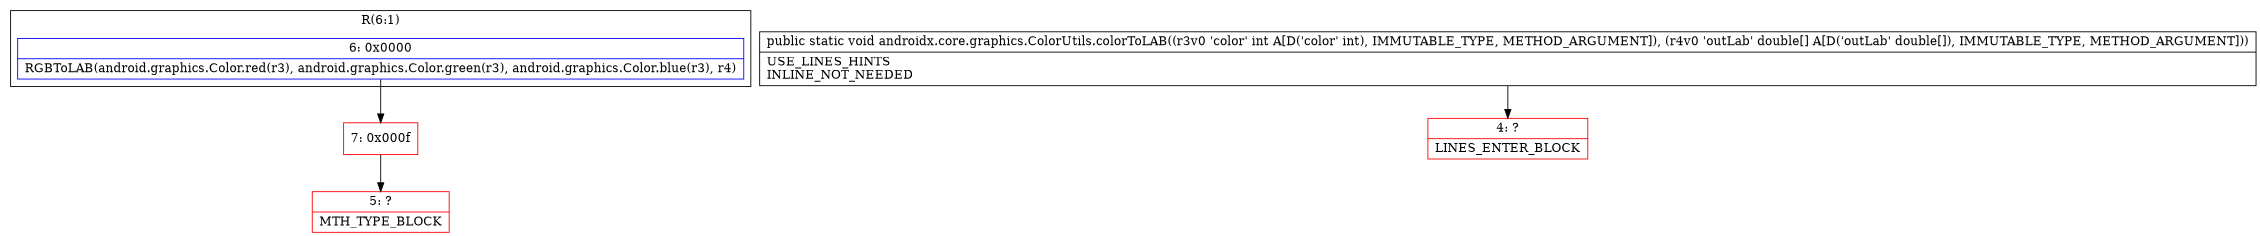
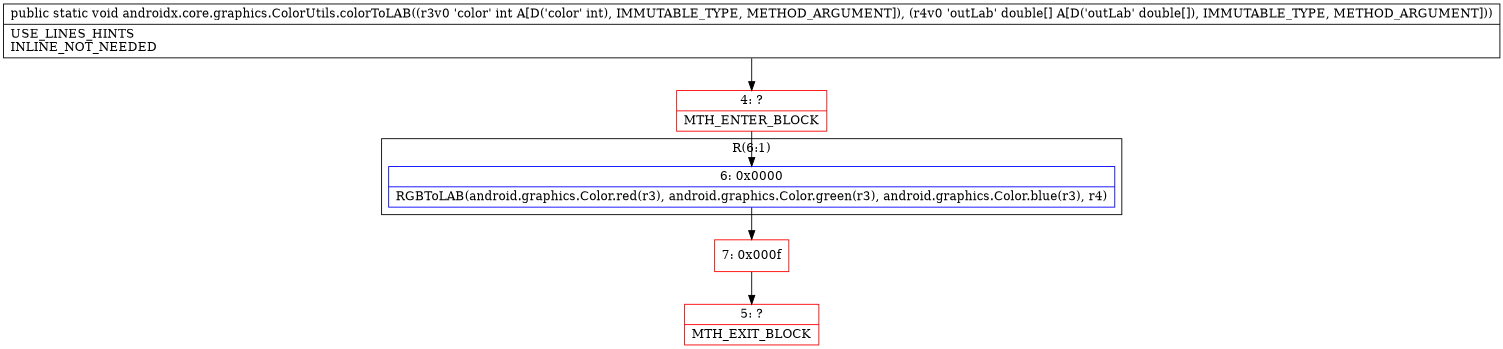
  digraph {
    node [color=red shape=record]
    n1 [color=blue label="{6\:\ 0x0000|RGBToLAB(android.graphics.Color.red(r3), android.graphics.Color.green(r3), android.graphics.Color.blue(r3), r4)\l}"]
    n2 [label="{7\:\ 0x000f}"]
-   n3 [label="{5\:\ ?|MTH_TYPE_BLOCK\l}"]
-   n4 [label="{4\:\ ?|LINES_ENTER_BLOCK\l}"]
+   n3 [label="{5\:\ ?|MTH_EXIT_BLOCK\l}"]
+   n4 [label="{4\:\ ?|MTH_ENTER_BLOCK\l}"]
    n5 [label="{public static void androidx.core.graphics.ColorUtils.colorToLAB((r3v0 'color' int A[D('color' int), IMMUTABLE_TYPE, METHOD_ARGUMENT]), (r4v0 'outLab' double[] A[D('outLab' double[]), IMMUTABLE_TYPE, METHOD_ARGUMENT]))  | USE_LINES_HINTS\lINLINE_NOT_NEEDED\l}" color=""]
    subgraph cluster_1 {
      label="R(6:1)"
      n1
    }
    n1 -> n2
    n2 -> n3
+   n4 -> n1
    n5 -> n4
  }
